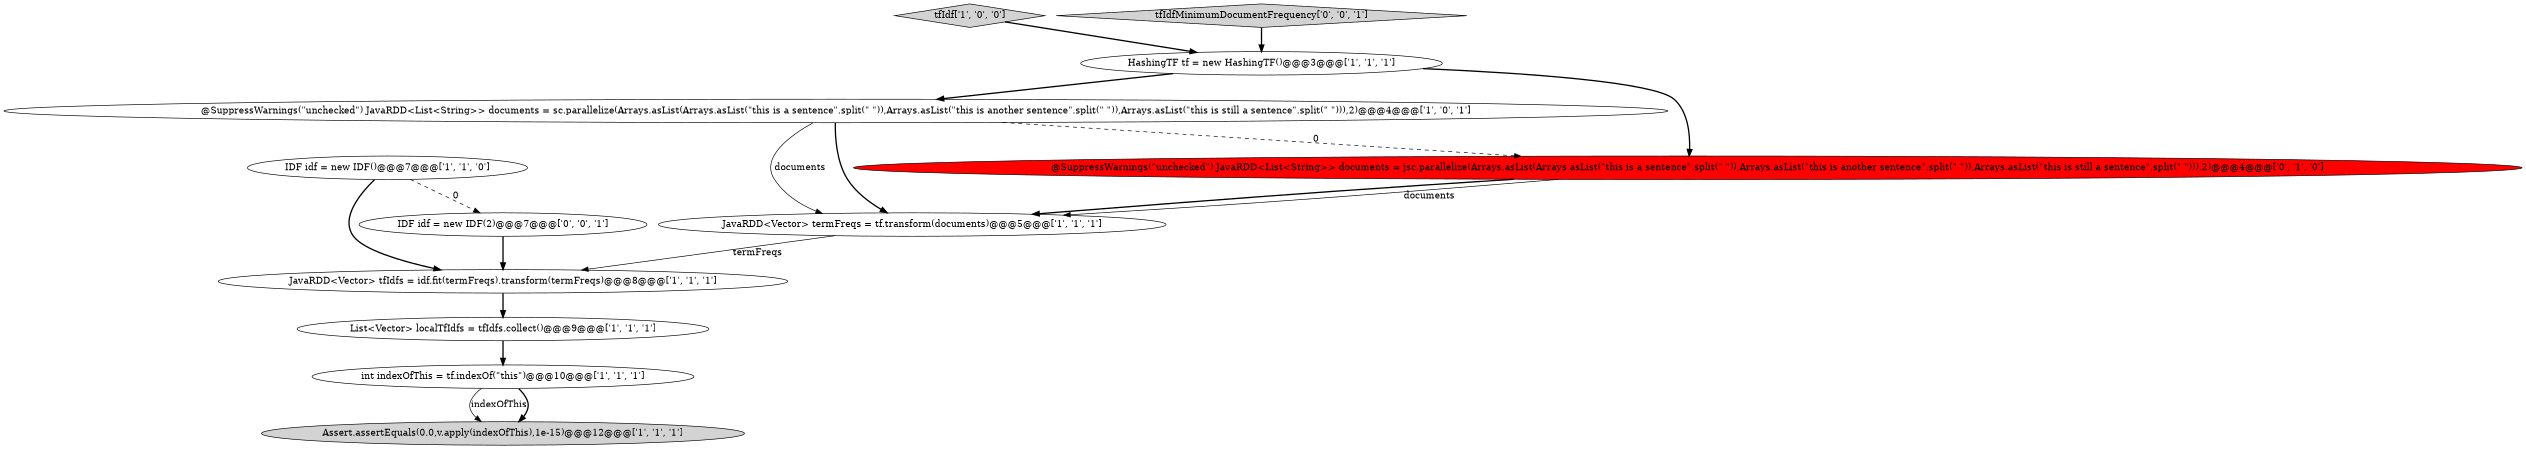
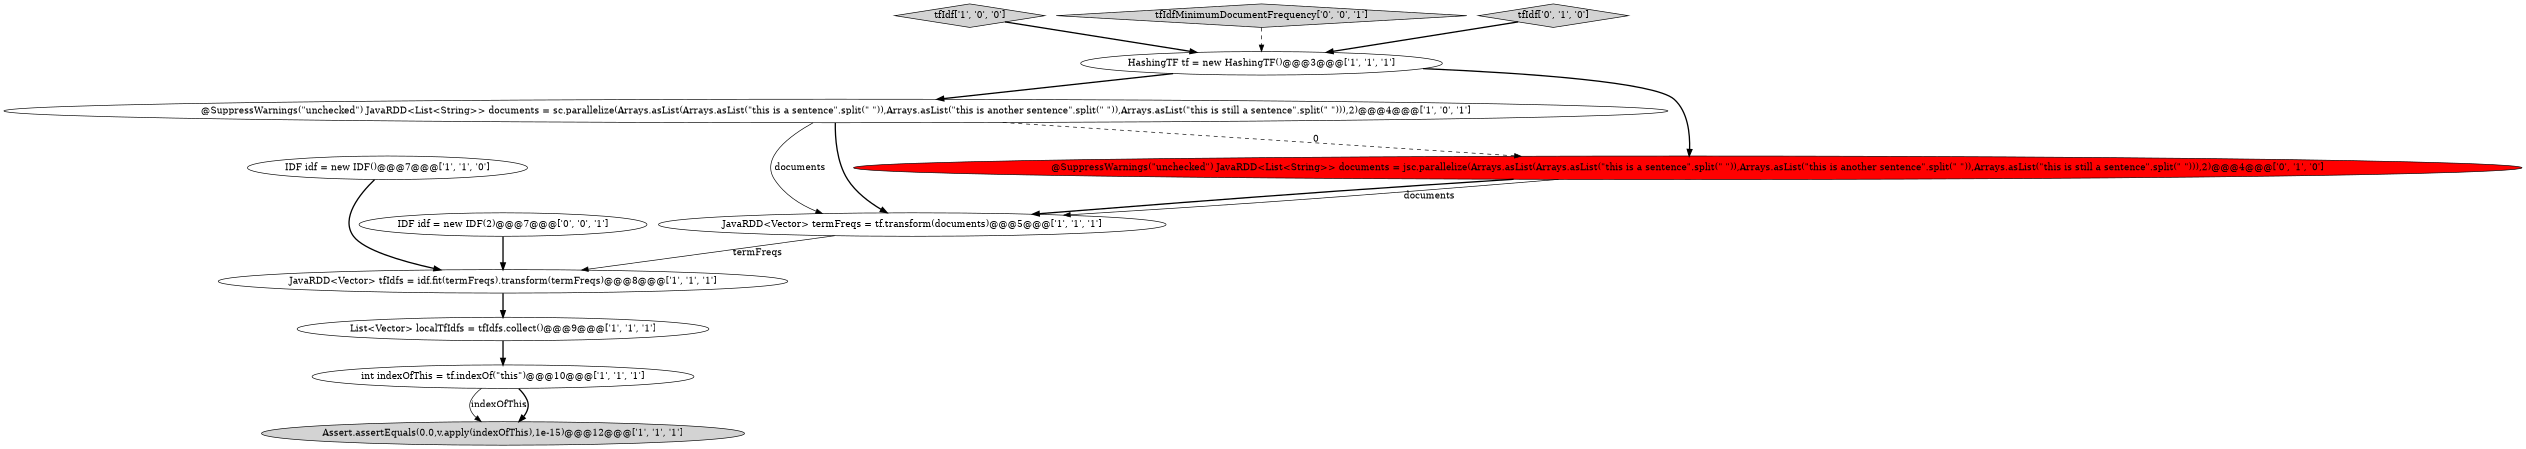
  digraph {
    node [fillcolor=white shape=ellipse style=filled]
    edge [style=bold]
    n1 [label="@SuppressWarnings(\"unchecked\") JavaRDD<List<String>> documents = sc.parallelize(Arrays.asList(Arrays.asList(\"this is a sentence\".split(\" \")),Arrays.asList(\"this is another sentence\".split(\" \")),Arrays.asList(\"this is still a sentence\".split(\" \"))),2)@@@4@@@['1', '0', '1']"]
    n2 [fillcolor=red label="@SuppressWarnings(\"unchecked\") JavaRDD<List<String>> documents = jsc.parallelize(Arrays.asList(Arrays.asList(\"this is a sentence\".split(\" \")),Arrays.asList(\"this is another sentence\".split(\" \")),Arrays.asList(\"this is still a sentence\".split(\" \"))),2)@@@4@@@['0', '1', '0']"]
    n3 [label="JavaRDD<Vector> termFreqs = tf.transform(documents)@@@5@@@['1', '1', '1']"]
    n4 [label="JavaRDD<Vector> tfIdfs = idf.fit(termFreqs).transform(termFreqs)@@@8@@@['1', '1', '1']"]
    n5 [fillcolor=lightgray label="Assert.assertEquals(0.0,v.apply(indexOfThis),1e-15)@@@12@@@['1', '1', '1']"]
    n6 [fillcolor=lightgray label="tfIdf['1', '0', '0']" shape=diamond]
    n7 [label="HashingTF tf = new HashingTF()@@@3@@@['1', '1', '1']"]
    n8 [fillcolor=lightgray label="tfIdfMinimumDocumentFrequency['0', '0', '1']" shape=diamond]
    n9 [label="IDF idf = new IDF()@@@7@@@['1', '1', '0']"]
    n10 [label="IDF idf = new IDF(2)@@@7@@@['0', '0', '1']"]
    n11 [label="List<Vector> localTfIdfs = tfIdfs.collect()@@@9@@@['1', '1', '1']"]
    n12 [label="int indexOfThis = tf.indexOf(\"this\")@@@10@@@['1', '1', '1']"]
+   n13 [fillcolor=lightgray label="tfIdf['0', '1', '0']" shape=diamond]
    n1 -> n2 [label=0 style=dashed]
    n1 -> n3 [label=documents style=solid]
    n1 -> n3
    n2 -> n3
    n2 -> n3 [label=documents style=solid]
    n3 -> n4 [label=termFreqs style=solid]
    n4 -> n11
    n6 -> n7
    n7 -> n1
    n7 -> n2
-   n8 -> n7
+   n8 -> n7 [style=dashed]
    n9 -> n4
-   n9 -> n10 [label=0 style=dashed]
    n10 -> n4
    n11 -> n12
    n12 -> n5 [label=indexOfThis style=solid]
    n12 -> n5
+   n13 -> n7
  }
